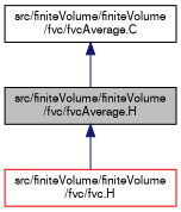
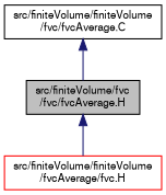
  digraph {
    node [color=black fontname=FreeSans fontsize=10 shape=record]
    edge [color=midnightblue dir=back fontname=FreeSans fontsize=10 labelfontname=FreeSans labelfontsize=10 style=solid]
-   n1 [fillcolor=grey75 fontcolor=black height=0.2 label="src/finiteVolume/finiteVolume\l/fvc/fvcAverage.H" style=filled width=0.4]
-   n2 [color=red height=0.2 label="src/finiteVolume/finiteVolume\l/fvc/fvc.H" width=0.4]
+   n1 [fillcolor=grey75 fontcolor=black height=0.2 label="src/finiteVolume/fvc\l/fvc/fvcAverage.H" style=filled width=0.4]
+   n2 [color=red height=0.2 label="src/finiteVolume/finiteVolume\l/fvcAverage/fvc.H" width=0.4]
    n3 [height=0.2 label="src/finiteVolume/finiteVolume\l/fvc/fvcAverage.C" width=0.4]
    n1 -> n2
    n3 -> n1
  }
